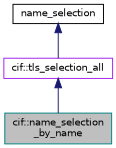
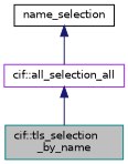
  digraph {
    node [fillcolor=white fontname=Helvetica fontsize=10 shape=record style=filled]
    edge [color=midnightblue dir=back fontname=Helvetica fontsize=10 labelfontname=Helvetica labelfontsize=10 style=solid]
-   n1 [color=teal fillcolor=grey75 fontcolor=black height=0.2 label="cif::name_selection\l_by_name" width=0.4]
-   n2 [color=purple height=0.2 label="cif::tls_selection_all" width=0.4]
+   n1 [color=teal fillcolor=grey75 fontcolor=black height=0.2 label="cif::tls_selection\l_by_name" width=0.4]
+   n2 [color=purple height=0.2 label="cif::all_selection_all" width=0.4]
    n3 [color=black height=0.2 label=name_selection width=0.4]
    n2 -> n1
    n3 -> n2
  }
